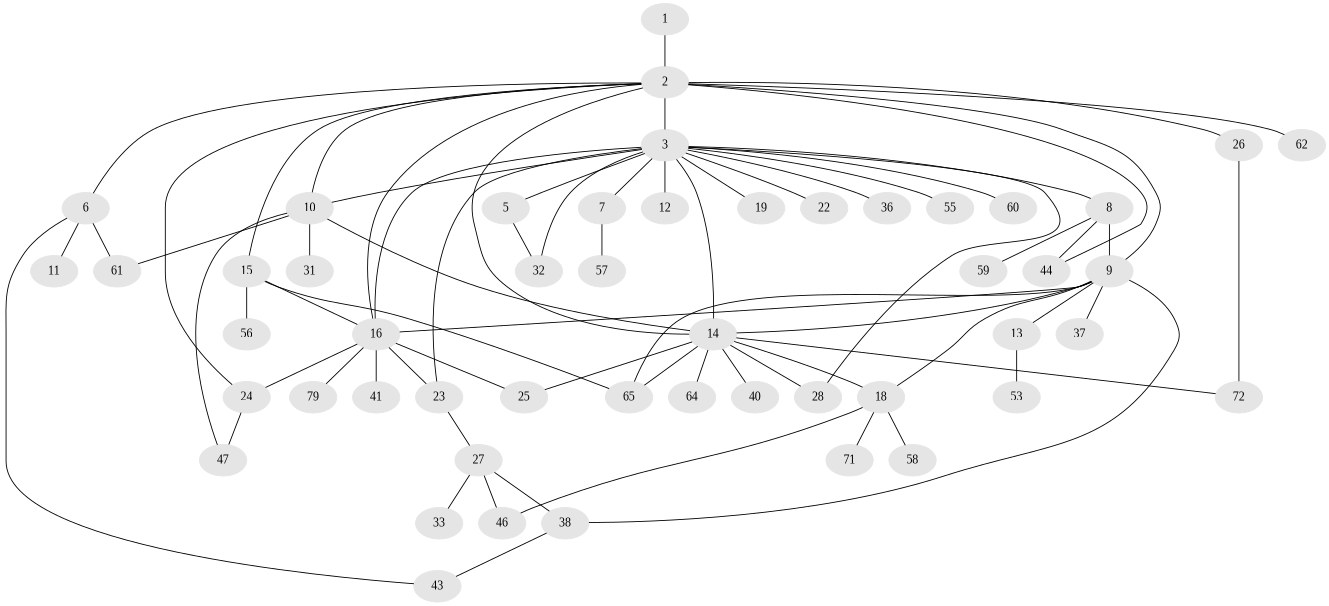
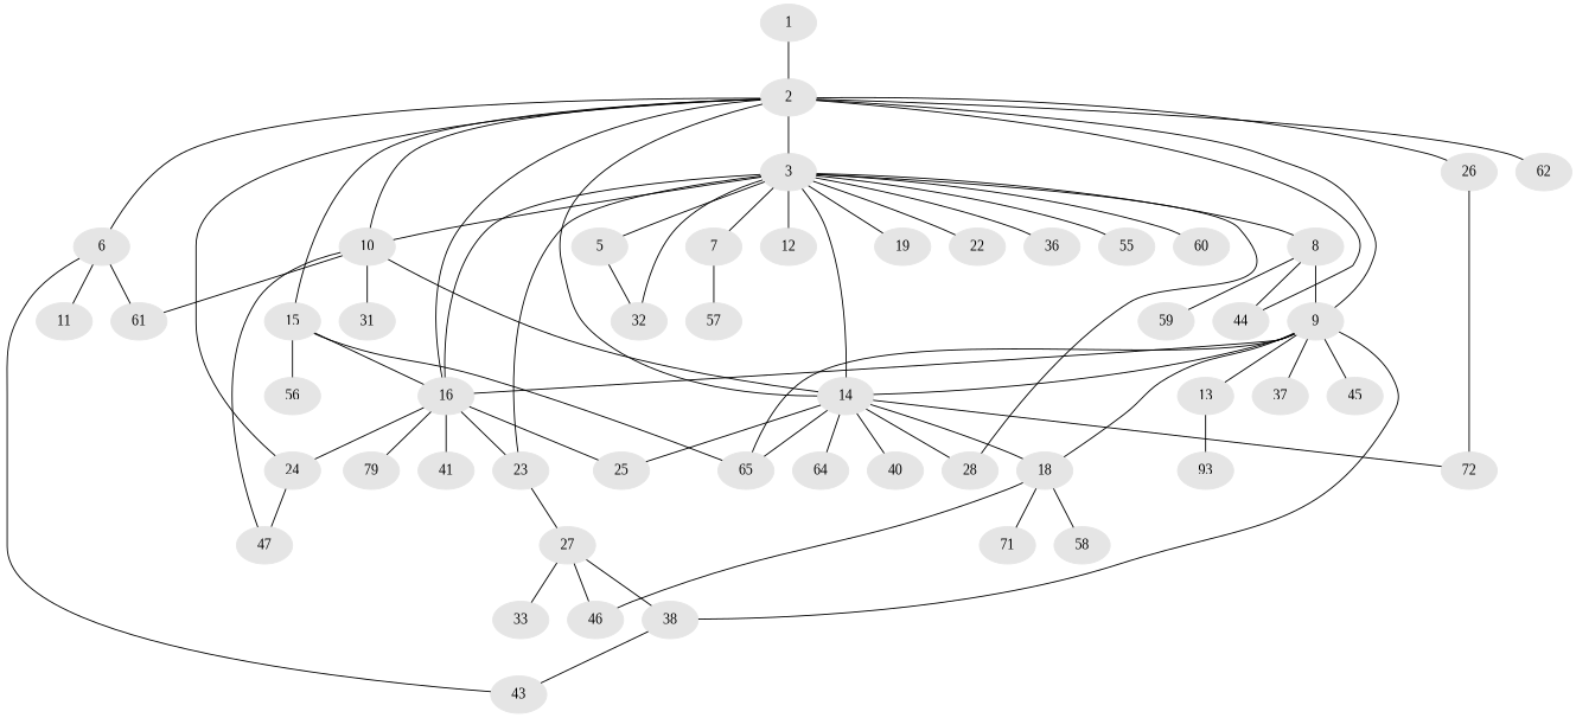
  graph {
    fontname="Liberation Serif"
    node [color=gray90 fontname="Liberation Serif" style=filled]
    edge [fontname="Liberation Serif"]
    1 [super="+54"]
    2 [super="+4"]
    3 [super="+39"]
    6 [super="+20"]
    9 [super="+21"]
    10 [super="+73"]
    14 [super="+34"]
    15 [super="+51"]
    16 [super="+17"]
    24
    26
    44 [super="+67"]
    62 [super="+63"]
    5
    7 [super="+49"]
    8 [super="+50"]
    12
    19
    22
    23
    28 [super="+48"]
    32
    36
    55
    60
    11
    43
    61 [super="+68"]
    13 [super="+42"]
    18 [super="+70"]
    37
    38
+   45
    65
    31
    47
    25 [super="+35"]
    40
    64
    72
    56
    n42 [label=79]
    41
    57
    59
    27 [super="+30"]
-   53
+   53 [label=93]
    46 [super="+69"]
    58
    71
    33
    1 -- 2
    2 -- 3 [weight=3]
    2 -- 6
    2 -- 9
    2 -- 10
    2 -- 14
    2 -- 15
    2 -- 16
    2 -- 24
    2 -- 26
    2 -- 44
    2 -- 62
    3 -- 10
    3 -- 14
    3 -- 16
    3 -- 5
    3 -- 7
    3 -- 8
    3 -- 12
    3 -- 19
    3 -- 22
    3 -- 23
    3 -- 28
    3 -- 32
    3 -- 36
    3 -- 55
    3 -- 60
    6 -- 11
    6 -- 43
    6 -- 61
    9 -- 14
    9 -- 16 [weight=2]
    9 -- 13
    9 -- 18
    9 -- 37
    9 -- 38
+   9 -- 45
    9 -- 65
    10 -- 14
    10 -- 61
    10 -- 31
    10 -- 47
    14 -- 28
    14 -- 18
    14 -- 65
    14 -- 25
    14 -- 40
    14 -- 64
    14 -- 72
    15 -- 16
    15 -- 65
    15 -- 56
    16 -- 24
    16 -- 23
    16 -- 25
    16 -- n42
    16 -- 41
    24 -- 47
    26 -- 72
    5 -- 32
    7 -- 57
    8 -- 9
    8 -- 44
    8 -- 59
    23 -- 27
    13 -- 53
    18 -- 46
    18 -- 58
    18 -- 71
    38 -- 43
    27 -- 38
    27 -- 46
    27 -- 33
  }
